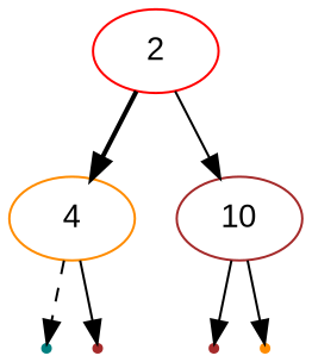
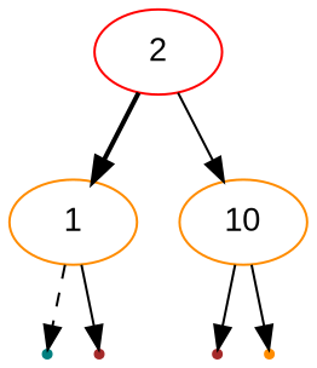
  digraph {
    node [color=brown fontname=Arial shape=point]
    edge [style=solid]
    n1 [color=red label=2 shape=""]
-   4 [color=darkorange shape=""]
-   10 [shape=""]
+   4 [color=darkorange label=1 shape=""]
+   10 [color=darkorange shape=""]
    null0 [color=teal]
    null1
    null2
    null3 [color=darkorange]
    n1 -> 4 [style=bold]
    n1 -> 10
    4 -> null0 [style=dashed]
    4 -> null1
    10 -> null2
    10 -> null3
  }
